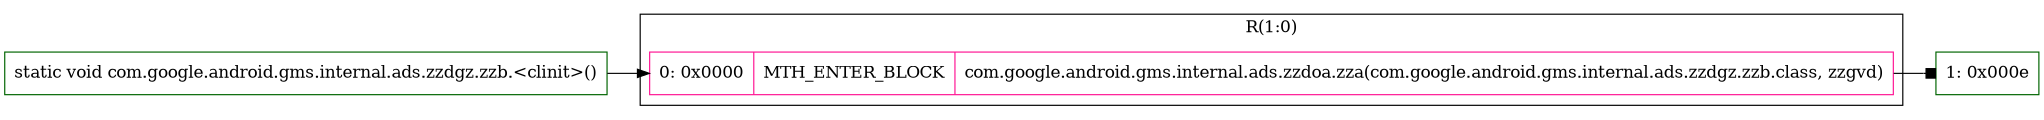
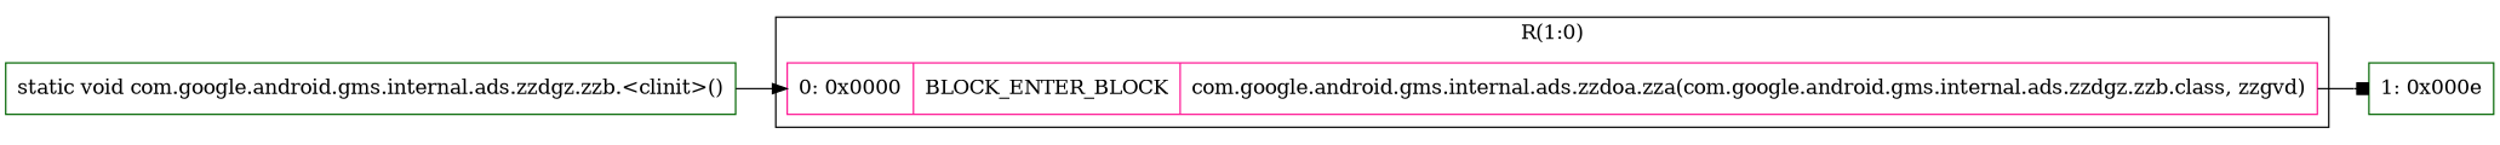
  digraph {
    rankdir=LR
    node [color=darkgreen shape=record]
-   n1 [color=deeppink label="{0\:\ 0x0000|MTH_ENTER_BLOCK\l|com.google.android.gms.internal.ads.zzdoa.zza(com.google.android.gms.internal.ads.zzdgz.zzb.class, zzgvd)\l}"]
+   n1 [color=deeppink label="{0\:\ 0x0000|BLOCK_ENTER_BLOCK\l|com.google.android.gms.internal.ads.zzdoa.zza(com.google.android.gms.internal.ads.zzdgz.zzb.class, zzgvd)\l}"]
    n2 [label="{1\:\ 0x000e}"]
    n3 [label="{static void com.google.android.gms.internal.ads.zzdgz.zzb.\<clinit\>() }"]
    subgraph cluster_1 {
      label="R(1:0)"
      n1
    }
    n1 -> n2 [arrowhead=box]
    n3 -> n1 [arrowhead=normal]
  }
